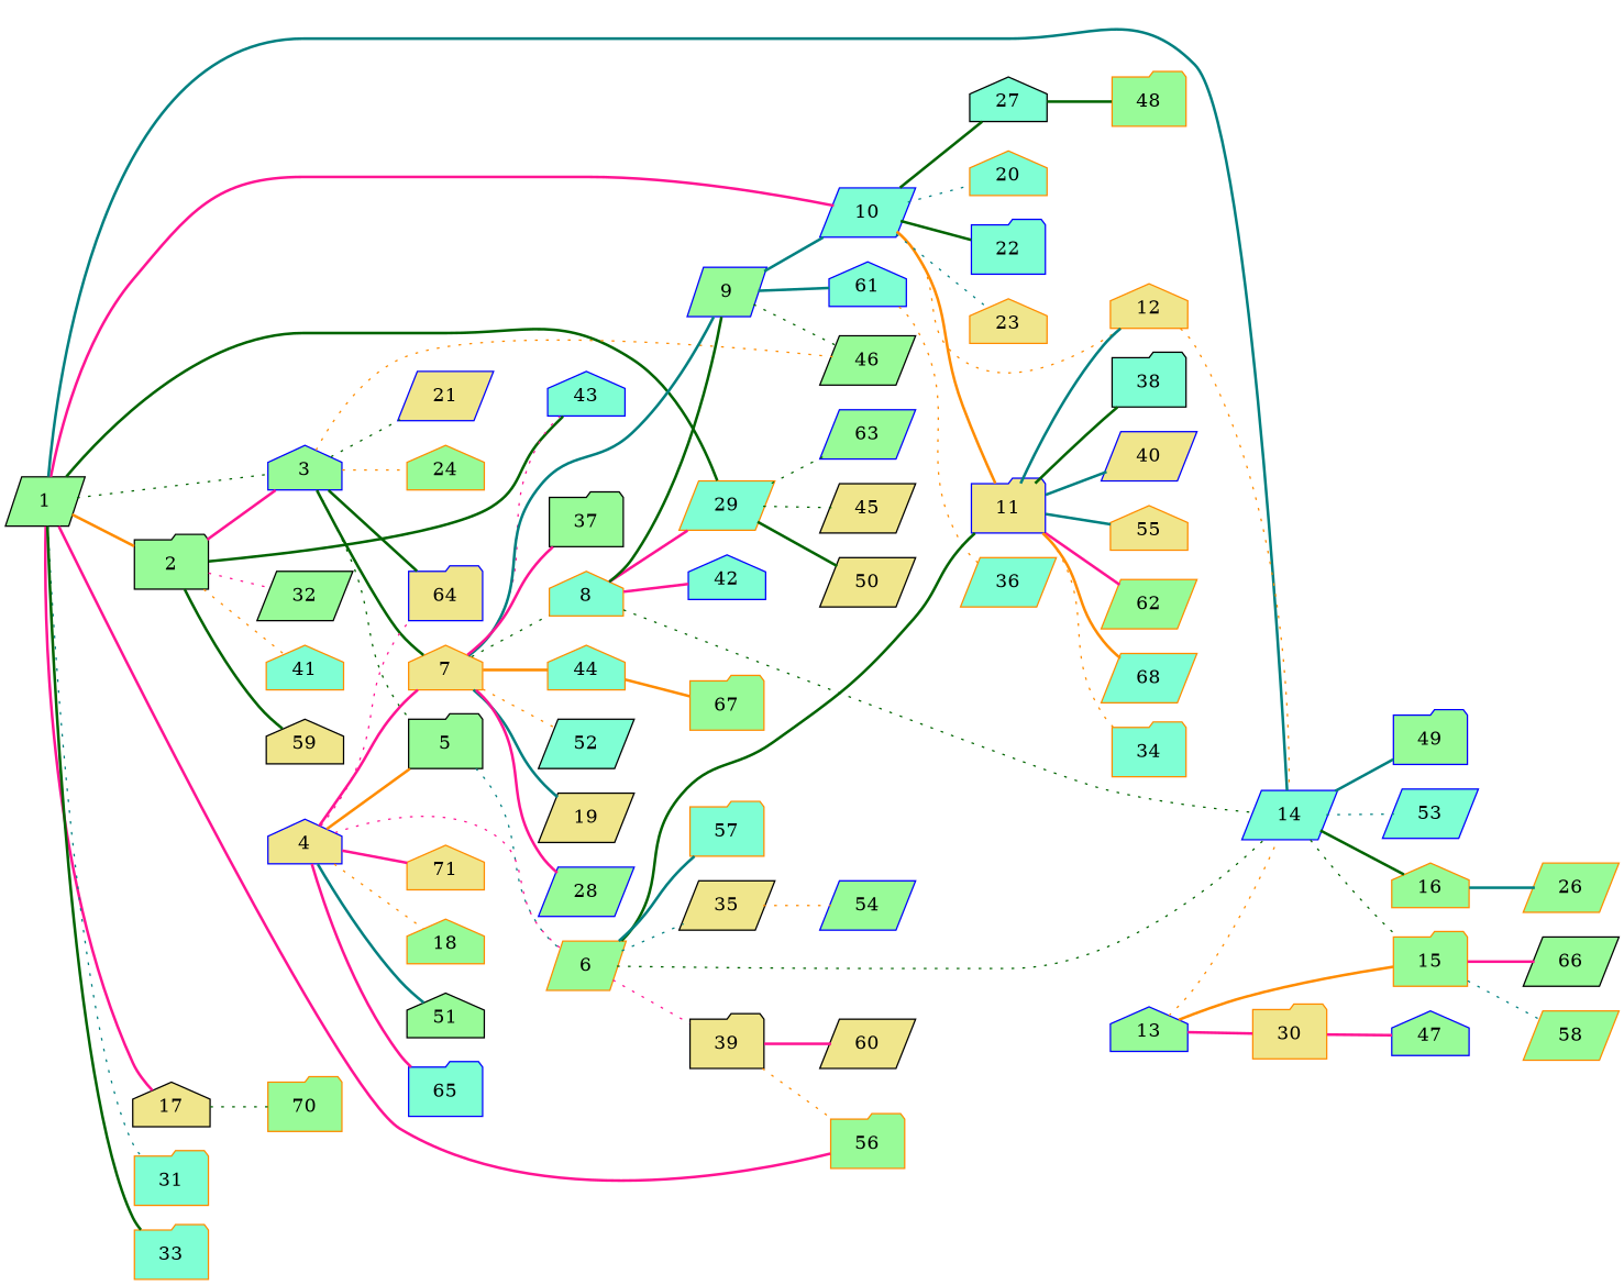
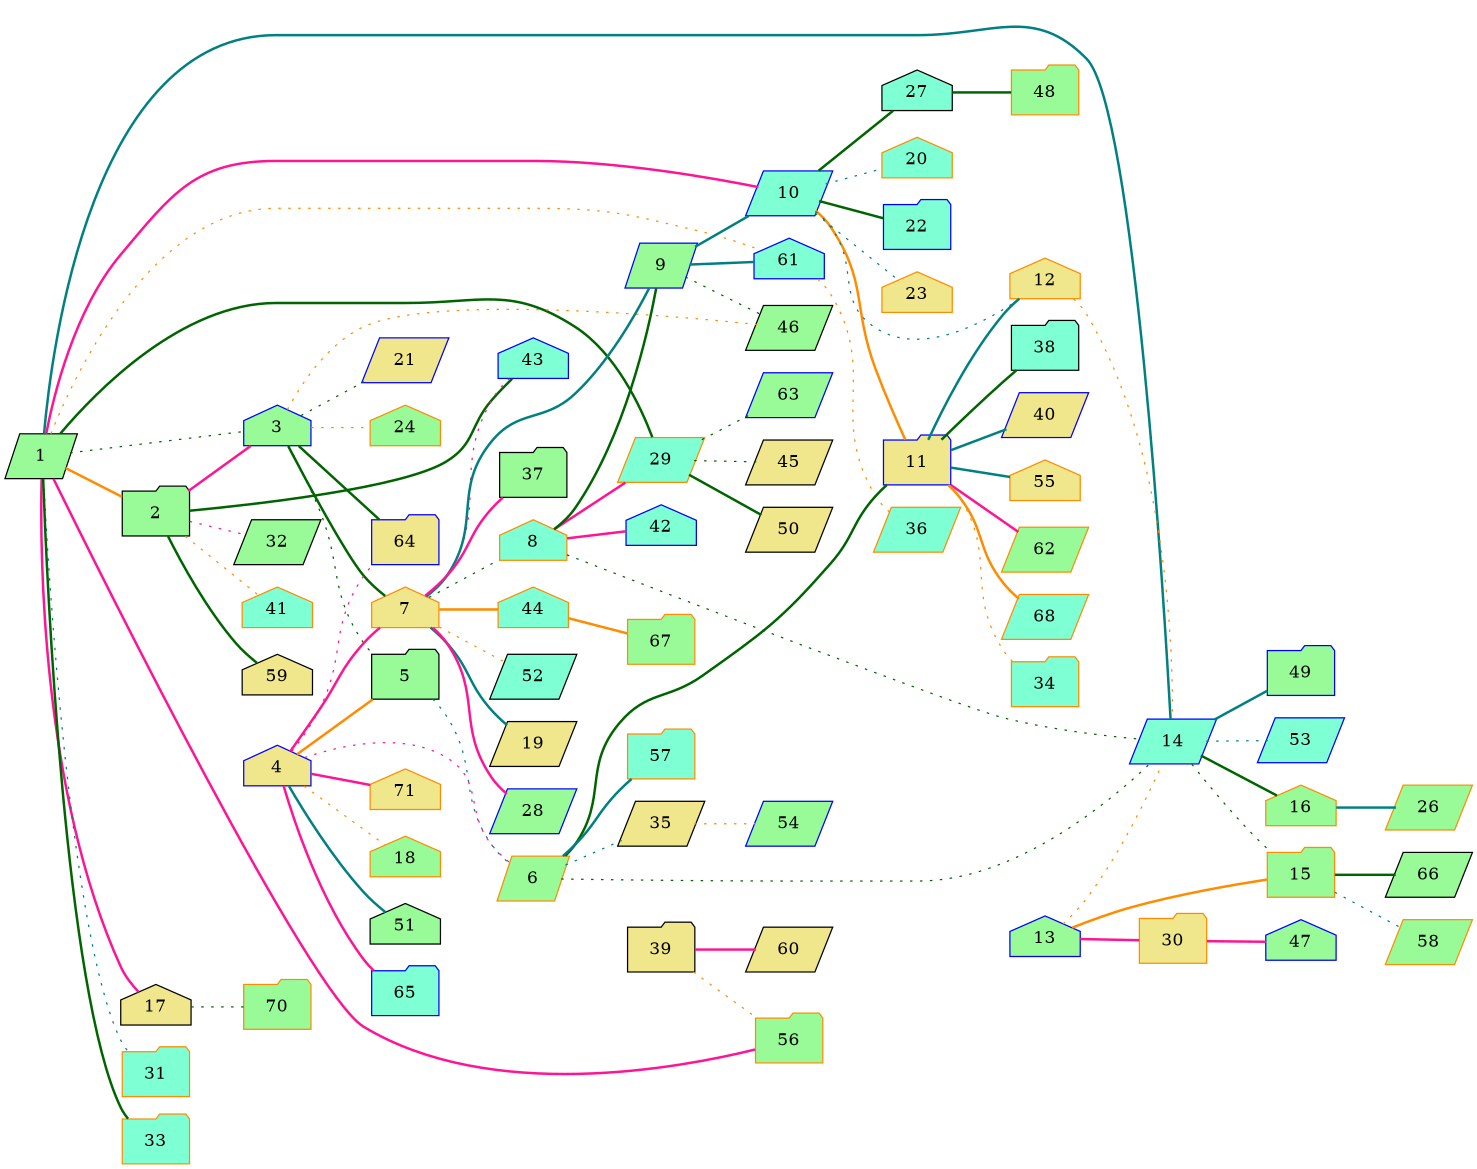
  graph {
    rankdir=LR
    node [color=darkorange fillcolor=palegreen shape=parallelogram style=filled]
    edge [color=darkgreen style=bold]
    1 [color=black]
    2 [color=black shape=folder]
    3 [color=blue shape=house]
    10 [color=blue fillcolor=aquamarine]
    14 [color=blue fillcolor=aquamarine]
    17 [color=black fillcolor=khaki shape=house]
    29 [fillcolor=aquamarine]
    31 [fillcolor=aquamarine shape=folder]
    33 [fillcolor=aquamarine shape=folder]
    56 [shape=folder]
    61 [color=blue fillcolor=aquamarine shape=house]
    32 [color=black]
    41 [fillcolor=aquamarine shape=house]
    43 [color=blue fillcolor=aquamarine shape=house]
    59 [color=black fillcolor=khaki shape=house]
    5 [color=black shape=folder]
    7 [fillcolor=khaki shape=house]
    21 [color=blue fillcolor=khaki]
    24 [shape=house]
    46 [color=black]
    64 [color=blue fillcolor=khaki shape=folder]
    11 [color=blue fillcolor=khaki shape=folder]
    12 [fillcolor=khaki shape=house]
    20 [fillcolor=aquamarine shape=house]
    22 [color=blue fillcolor=aquamarine shape=folder]
    23 [fillcolor=khaki shape=house]
    27 [color=black fillcolor=aquamarine shape=house]
    15 [shape=folder]
    16 [shape=house]
    49 [color=blue shape=folder]
    53 [color=blue fillcolor=aquamarine]
    70 [shape=folder]
    45 [color=black fillcolor=khaki]
    50 [color=black fillcolor=khaki]
    63 [color=blue]
    36 [fillcolor=aquamarine]
    6
    8 [fillcolor=aquamarine shape=house]
    9 [color=blue]
    19 [color=black fillcolor=khaki]
    28 [color=blue]
    37 [color=black shape=folder]
    44 [fillcolor=aquamarine shape=house]
    52 [color=black fillcolor=aquamarine]
    4 [color=blue fillcolor=khaki shape=house]
    18 [shape=house]
    51 [color=black shape=house]
    65 [color=blue fillcolor=aquamarine shape=folder]
    71 [fillcolor=khaki shape=house]
    35 [color=black fillcolor=khaki]
    39 [color=black fillcolor=khaki shape=folder]
    57 [fillcolor=aquamarine shape=folder]
    34 [fillcolor=aquamarine shape=folder]
    38 [color=black fillcolor=aquamarine shape=folder]
    40 [color=blue fillcolor=khaki]
    55 [fillcolor=khaki shape=house]
    62
    68 [fillcolor=aquamarine]
    54 [color=blue]
    60 [color=black fillcolor=khaki]
    42 [color=blue fillcolor=aquamarine shape=house]
    67 [shape=folder]
    48 [shape=folder]
    13 [color=blue shape=house]
    30 [fillcolor=khaki shape=folder]
    58
    66 [color=black]
    47 [color=blue shape=house]
    26
    1 -- 2 [color=darkorange]
    1 -- 3 [style=dotted]
    1 -- 10 [color=deeppink]
    1 -- 14 [color=teal]
    1 -- 17 [color=deeppink]
    1 -- 29
    1 -- 31 [color=teal style=dotted]
    1 -- 33
    1 -- 56 [color=deeppink]
+   1 -- 61 [color=darkorange style=dotted]
    2 -- 3 [color=deeppink]
    2 -- 32 [color=deeppink style=dotted]
    2 -- 41 [color=darkorange style=dotted]
    2 -- 43
    2 -- 59
    3 -- 5 [style=dotted]
    3 -- 7
    3 -- 21 [style=dotted]
    3 -- 24 [color=darkorange style=dotted]
    3 -- 46 [color=darkorange style=dotted]
    3 -- 64
    10 -- 11 [color=darkorange]
-   10 -- 12 [color=darkorange style=dotted]
+   10 -- 12 [color=teal style=dotted]
    10 -- 20 [color=teal style=dotted]
    10 -- 22
    10 -- 23 [color=teal style=dotted]
    10 -- 27
    14 -- 15 [style=dotted]
    14 -- 16
    14 -- 49 [color=teal]
    14 -- 53 [color=teal style=dotted]
    17 -- 70 [style=dotted]
    29 -- 45 [style=dotted]
    29 -- 50
    29 -- 63 [style=dotted]
    61 -- 36 [color=darkorange style=dotted]
    5 -- 6 [color=teal style=dotted]
    7 -- 43 [color=deeppink style=dotted]
    7 -- 8 [style=dotted]
    7 -- 9 [color=teal]
    7 -- 19 [color=teal]
    7 -- 28 [color=deeppink]
    7 -- 37 [color=deeppink]
    7 -- 44 [color=darkorange]
    7 -- 52 [color=darkorange style=dotted]
    11 -- 12 [color=teal]
    11 -- 34 [color=darkorange style=dotted]
    11 -- 38
    11 -- 40 [color=teal]
    11 -- 55 [color=teal]
    11 -- 62 [color=deeppink]
    11 -- 68 [color=darkorange]
    12 -- 14 [color=darkorange style=dotted]
    27 -- 48
    15 -- 58 [color=teal style=dotted]
-   15 -- 66 [color=deeppink]
+   15 -- 66
    16 -- 26 [color=teal]
    6 -- 14 [style=dotted]
    6 -- 11
    6 -- 35 [color=teal style=dotted]
-   6 -- 39 [color=deeppink style=dotted]
    6 -- 57 [color=teal]
    8 -- 14 [style=dotted]
    8 -- 29 [color=deeppink]
    8 -- 9
    8 -- 42 [color=deeppink]
    9 -- 10 [color=teal]
    9 -- 61 [color=teal]
    9 -- 46 [style=dotted]
    44 -- 67 [color=darkorange]
    4 -- 5 [color=darkorange]
    4 -- 7 [color=deeppink]
    4 -- 64 [color=deeppink style=dotted]
    4 -- 6 [color=deeppink style=dotted]
    4 -- 18 [color=darkorange style=dotted]
    4 -- 51 [color=teal]
    4 -- 65 [color=deeppink]
    4 -- 71 [color=deeppink]
    35 -- 54 [color=darkorange style=dotted]
    39 -- 56 [color=darkorange style=dotted]
    39 -- 60 [color=deeppink]
    13 -- 14 [color=darkorange style=dotted]
    13 -- 15 [color=darkorange]
    13 -- 30 [color=deeppink]
    30 -- 47 [color=deeppink]
  }
